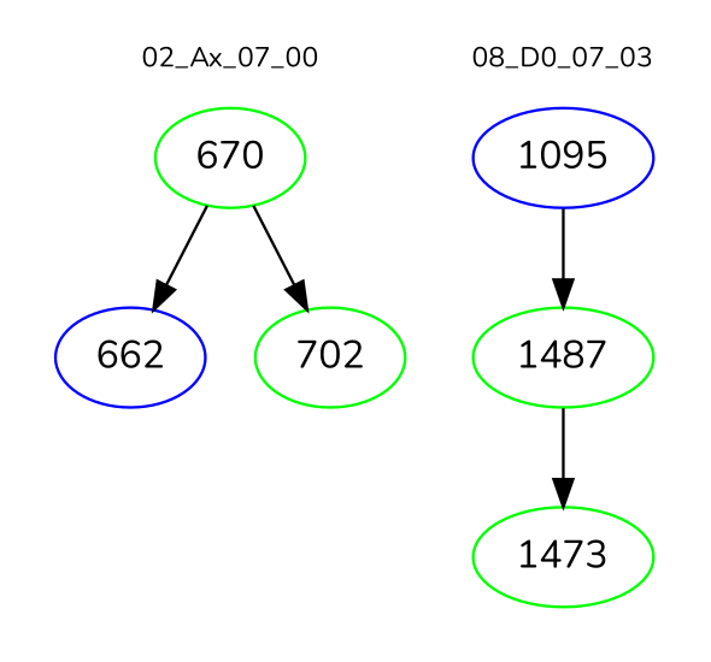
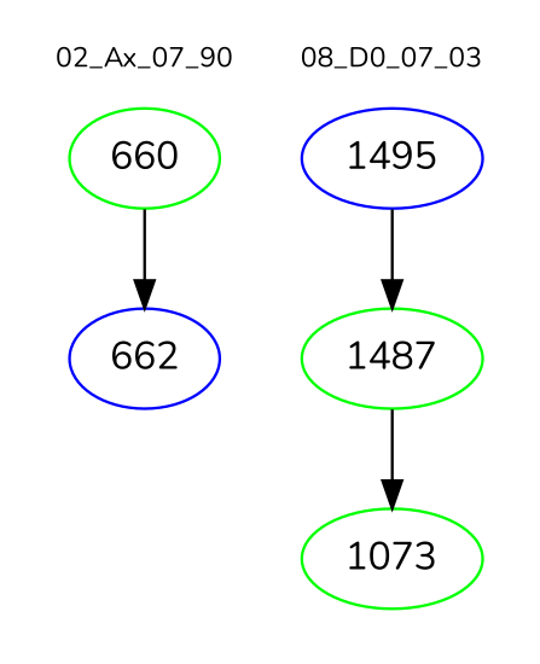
  digraph {
    fontname=Nunito
    node [color=green fontname=Nunito]
    edge [color=black fontname=Nunito]
-   n1 [label=670]
+   n1 [label=660]
    n2 [color=blue label=662]
-   n3 [label=702]
    n4 [label=1487]
-   n5 [label=1473]
-   n6 [color=blue label=1095]
+   n5 [label=1073]
+   n6 [color=blue label=1495]
    subgraph cluster_1 {
      color=white
      fontsize=10
-     label="02_Ax_07_00"
+     label="02_Ax_07_90"
      n1
      n2
-     n3
    }
    subgraph cluster_2 {
      color=white
      fontsize=10
      label="08_D0_07_03"
      n4
      n5
      n6
    }
    n1 -> n2
-   n1 -> n3
    n4 -> n5
    n6 -> n4
  }
